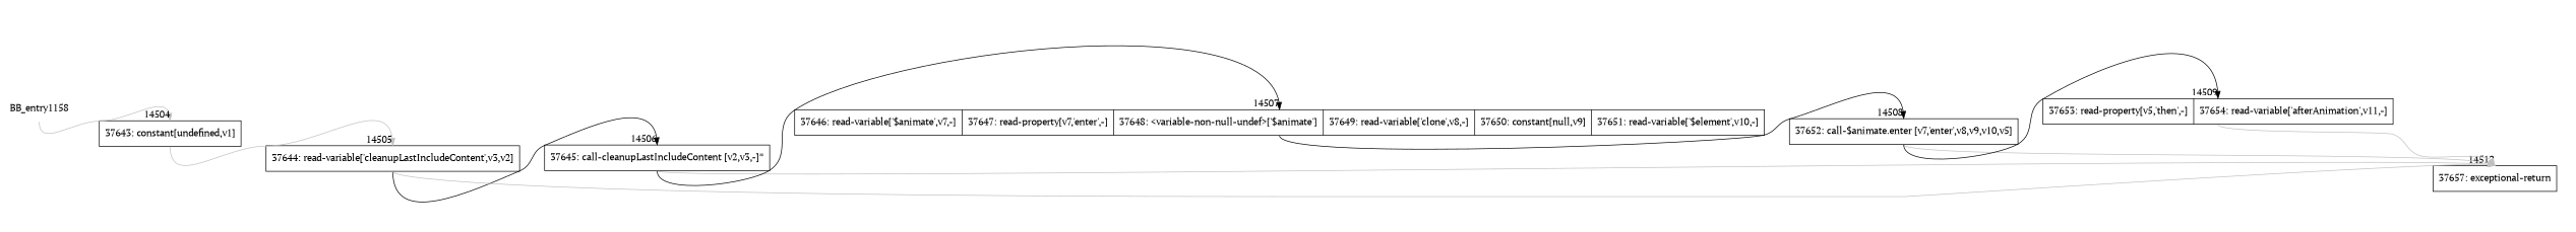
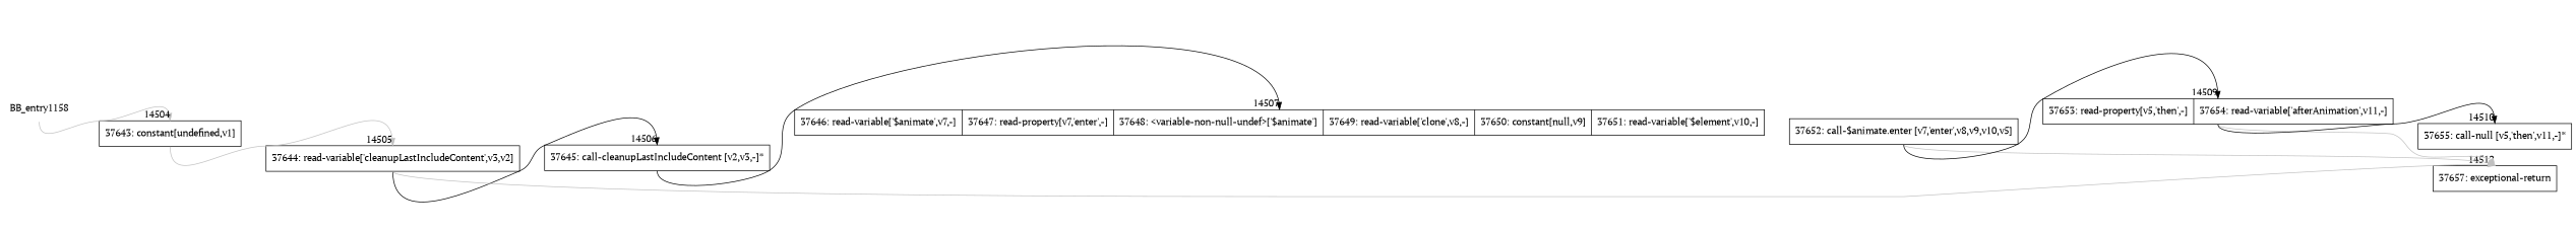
  digraph {
    fontname="PT Serif"
    rankdir=LR
    node [fontname="PT Serif" shape=record]
    edge [color=gray fontname="PT Serif" headport=n tailport=s]
    BB_entry1158 [shape=none]
    n2 [label="{37643: constant[undefined,v1]}"]
    n3 [label="{37644: read-variable['cleanupLastIncludeContent',v3,v2]}"]
    n4 [label="{37645: call-cleanupLastIncludeContent [v2,v3,-]*}"]
    n5 [label="{37657: exceptional-return}"]
    n6 [label="{37646: read-variable['$animate',v7,-]|37647: read-property[v7,'enter',-]|37648: \<variable-non-null-undef\>['$animate']|37649: read-variable['clone',v8,-]|37650: constant[null,v9]|37651: read-variable['$element',v10,-]}"]
    n7 [label="{37652: call-$animate.enter [v7,'enter',v8,v9,v10,v5]}"]
    n8 [label="{37653: read-property[v5,'then',-]|37654: read-variable['afterAnimation',v11,-]}"]
+   n9 [label="{37655: call-null [v5,'then',v11,-]*}"]
    BB_entry1158 -> n2 [headlabel="    14504"]
    n2 -> n3 [headlabel="      14505"]
    n3 -> n4 [headlabel="      14506" color=""]
    n3 -> n5 [headlabel="      14512"]
-   n4 -> n5
    n4 -> n6 [headlabel="      14507" color=""]
-   n6 -> n7 [headlabel="      14508" color=""]
    n7 -> n5
    n7 -> n8 [headlabel="      14509" color=""]
    n8 -> n5
+   n8 -> n9 [headlabel="      14510" color=""]
  }
